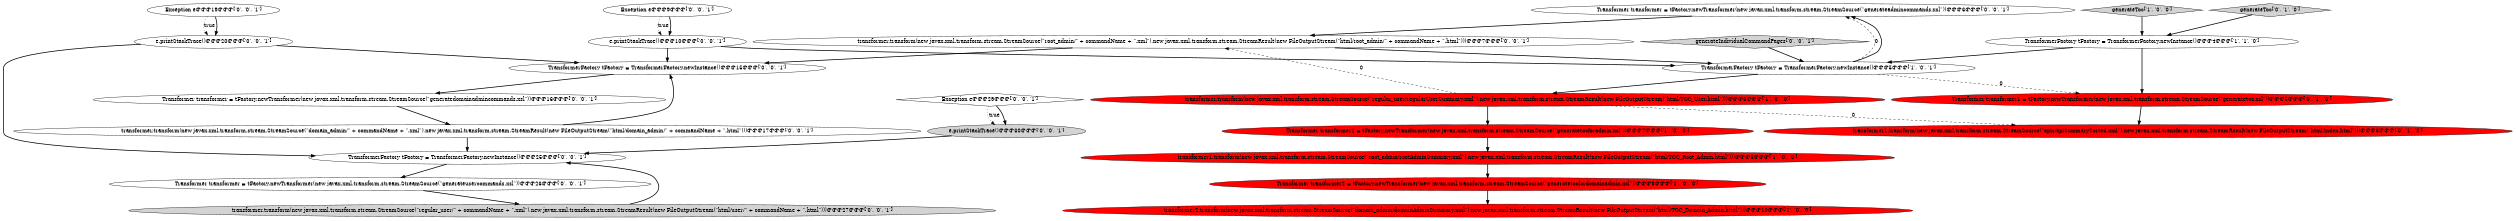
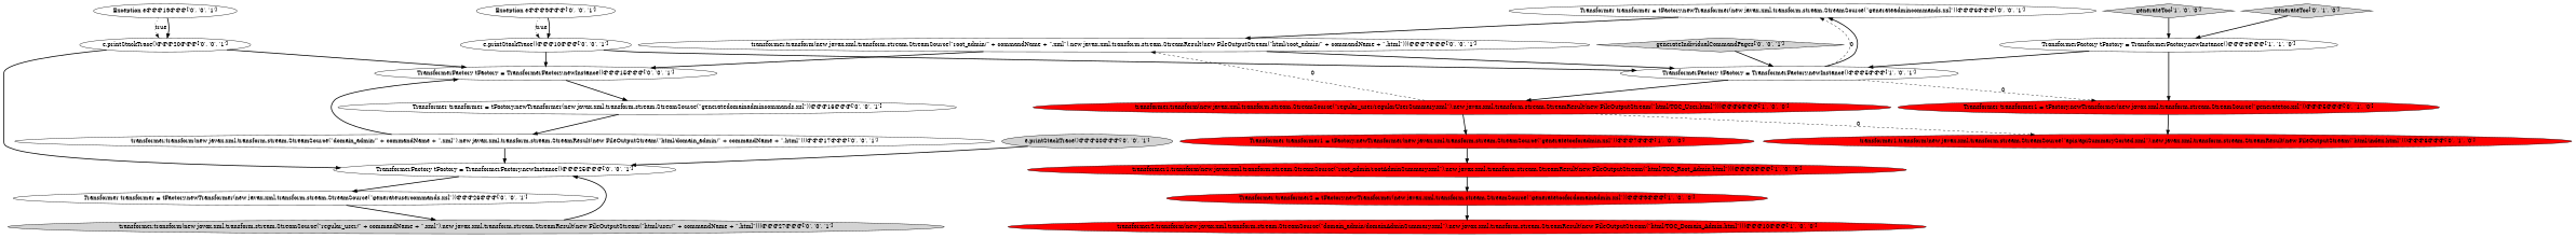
  digraph {
    node [fillcolor=white shape=ellipse style=filled]
    edge [style=bold]
    n1 [label="Transformer transformer = tFactory.newTransformer(new javax.xml.transform.stream.StreamSource(\"generateadmincommands.xsl\"))@@@6@@@['0', '0', '1']"]
    n2 [label="transformer.transform(new javax.xml.transform.stream.StreamSource(\"root_admin/\" + commandName + \".xml\"),new javax.xml.transform.stream.StreamResult(new FileOutputStream(\"html/root_admin/\" + commandName + \".html\")))@@@7@@@['0', '0', '1']"]
    n3 [label="TransformerFactory tFactory = TransformerFactory.newInstance()@@@15@@@['0', '0', '1']"]
    n4 [label="TransformerFactory tFactory = TransformerFactory.newInstance()@@@5@@@['1', '0', '1']"]
    n5 [label="Transformer transformer = tFactory.newTransformer(new javax.xml.transform.stream.StreamSource(\"generatedomainadmincommands.xsl\"))@@@16@@@['0', '0', '1']"]
    n6 [label="transformer.transform(new javax.xml.transform.stream.StreamSource(\"domain_admin/\" + commandName + \".xml\"),new javax.xml.transform.stream.StreamResult(new FileOutputStream(\"html/domain_admin/\" + commandName + \".html\")))@@@17@@@['0', '0', '1']"]
    n7 [label="e.printStackTrace()@@@10@@@['0', '0', '1']"]
    n8 [fillcolor=red label="transformer.transform(new javax.xml.transform.stream.StreamSource(\"regular_user/regularUserSummary.xml\"),new javax.xml.transform.stream.StreamResult(new FileOutputStream(\"html/TOC_User.html\")))@@@6@@@['1', '0', '0']"]
    n9 [fillcolor=red label="Transformer transformer1 = tFactory.newTransformer(new javax.xml.transform.stream.StreamSource(\"generatetoc.xsl\"))@@@5@@@['0', '1', '0']"]
    n10 [fillcolor=lightgray label="generateToc['0', '1', '0']" shape=diamond]
    n11 [label="TransformerFactory tFactory = TransformerFactory.newInstance()@@@4@@@['1', '1', '0']"]
    n12 [fillcolor=red label="Transformer transformer1 = tFactory.newTransformer(new javax.xml.transform.stream.StreamSource(\"generatetocforadmin.xsl\"))@@@7@@@['1', '0', '0']"]
    n13 [fillcolor=red label="transformer1.transform(new javax.xml.transform.stream.StreamSource(\"apis/apiSummarySorted.xml\"),new javax.xml.transform.stream.StreamResult(new FileOutputStream(\"html/index.html\")))@@@6@@@['0', '1', '0']"]
    n14 [label="Exception e@@@19@@@['0', '0', '1']"]
    n15 [label="e.printStackTrace()@@@20@@@['0', '0', '1']"]
    n16 [label="TransformerFactory tFactory = TransformerFactory.newInstance()@@@25@@@['0', '0', '1']"]
    n17 [fillcolor=red label="transformer1.transform(new javax.xml.transform.stream.StreamSource(\"root_admin/rootAdminSummary.xml\"),new javax.xml.transform.stream.StreamResult(new FileOutputStream(\"html/TOC_Root_Admin.html\")))@@@8@@@['1', '0', '0']"]
    n18 [fillcolor=red label="transformer2.transform(new javax.xml.transform.stream.StreamSource(\"domain_admin/domainAdminSummary.xml\"),new javax.xml.transform.stream.StreamResult(new FileOutputStream(\"html/TOC_Domain_Admin.html\")))@@@10@@@['1', '0', '0']"]
    n19 [fillcolor=red label="Transformer transformer2 = tFactory.newTransformer(new javax.xml.transform.stream.StreamSource(\"generatetocfordomainadmin.xsl\"))@@@9@@@['1', '0', '0']"]
    n20 [fillcolor=lightgray label="e.printStackTrace()@@@30@@@['0', '0', '1']"]
    n21 [label="Transformer transformer = tFactory.newTransformer(new javax.xml.transform.stream.StreamSource(\"generateusercommands.xsl\"))@@@26@@@['0', '0', '1']"]
    n22 [fillcolor=lightgray label="transformer.transform(new javax.xml.transform.stream.StreamSource(\"regular_user/\" + commandName + \".xml\"),new javax.xml.transform.stream.StreamResult(new FileOutputStream(\"html/user/\" + commandName + \".html\")))@@@27@@@['0', '0', '1']"]
    n23 [fillcolor=lightgray label="generateToc['1', '0', '0']" shape=diamond]
    n24 [fillcolor=lightgray label="generateIndividualCommandPages['0', '0', '1']" shape=diamond]
    n25 [label="Exception e@@@9@@@['0', '0', '1']"]
-   n26 [label="Exception e@@@29@@@['0', '0', '1']" shape=diamond]
    n1 -> n2
    n2 -> n3
    n2 -> n4
    n3 -> n5
    n4 -> n1 [label=0 style=dashed]
    n4 -> n1
    n4 -> n8
    n4 -> n9 [label=0 style=dashed]
    n5 -> n6
    n6 -> n3
    n6 -> n16
    n7 -> n3
    n7 -> n4
    n8 -> n2 [label=0 style=dashed]
    n8 -> n12
    n8 -> n13 [label=0 style=dashed]
    n9 -> n13
    n10 -> n11
    n11 -> n4
    n11 -> n9
    n12 -> n17
    n14 -> n15
    n14 -> n15 [label=true style=dotted]
    n15 -> n3
    n15 -> n16
    n16 -> n21
    n17 -> n19
    n19 -> n18
    n20 -> n16
    n21 -> n22
    n22 -> n16
    n23 -> n11
    n24 -> n4
    n25 -> n7
    n25 -> n7 [label=true style=dotted]
-   n26 -> n20
-   n26 -> n20 [label=true style=dotted]
  }
